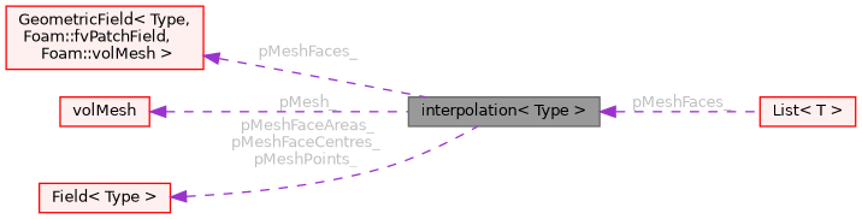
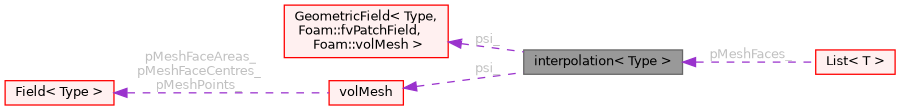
  digraph {
    rankdir=LR
    node [color=red fillcolor="#FFF0F0" fontname=Helvetica fontsize=10 shape=box style=filled]
    edge [color=darkorchid3 dir=back fontcolor=grey fontname=Helvetica fontsize=10 labelfontname=Helvetica labelfontsize=10 style=dashed]
    n1 [color=gray40 fillcolor=grey60 fontcolor=black height=0.2 label="interpolation\< Type \>" width=0.4]
    n2 [height=0.2 label="List\< T \>" width=0.4]
    n3 [height=0.2 label="GeometricField\< Type,\l Foam::fvPatchField,\l Foam::volMesh \>" width=0.4]
    n4 [height=0.2 label=volMesh width=0.4]
    n5 [height=0.2 label="Field\< Type \>" width=0.4]
    n1 -> n2 [label=" pMeshFaces_"]
-   n3 -> n1 [label=" pMeshFaces_"]
-   n4 -> n1 [label=" pMesh_"]
-   n5 -> n1 [label=" pMeshFaceAreas_\npMeshFaceCentres_\npMeshPoints_"]
+   n3 -> n1 [label=" psi_"]
+   n4 -> n1 [label=" psi_"]
+   n5 -> n4 [label=" pMeshFaceAreas_\npMeshFaceCentres_\npMeshPoints_"]
  }
